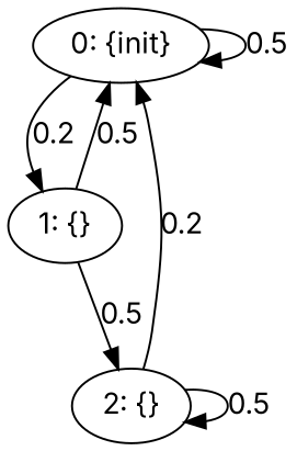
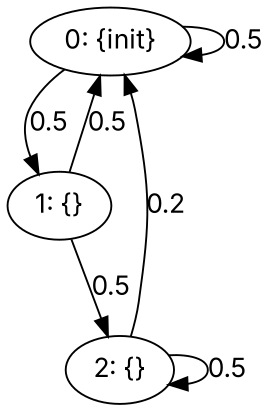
  digraph {
    fontname=Inter
    node [fontname=Inter]
    edge [fontname=Inter]
    n1 [label="0: {init}"]
    n2 [label="1: {}"]
    n3 [label="2: {}"]
    n1 -> n1 [label=0.5]
-   n1 -> n2 [label=0.2]
+   n1 -> n2 [label=0.5]
    n2 -> n1 [label=0.5]
    n2 -> n3 [label=0.5]
    n3 -> n1 [label=0.2]
    n3 -> n3 [label=0.5]
  }
